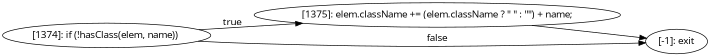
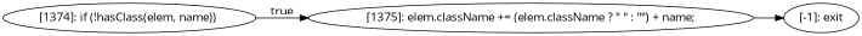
  digraph {
    fontname="Open Sans"
    rankdir=LR
    node [color=black fillcolor=white fontname="Open Sans" style=filled]
    edge [fontname="Open Sans"]
    n1 [label="[1375]: elem.className += (elem.className ? \" \" : \"\") + name;\n"]
    n2 [label="[-1]: exit"]
    n3 [label="[1374]: if (!hasClass(elem, name)) "]
    n1 -> n2
    n3 -> n1 [label=true]
-   n3 -> n2 [label=false]
  }
